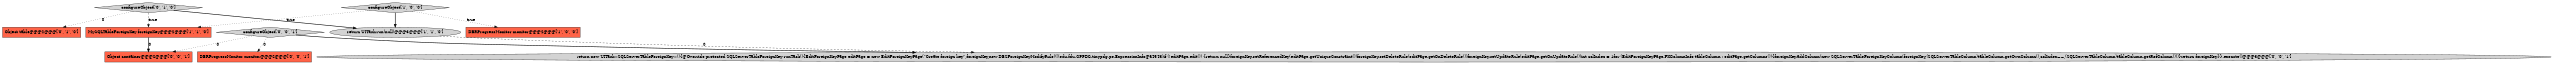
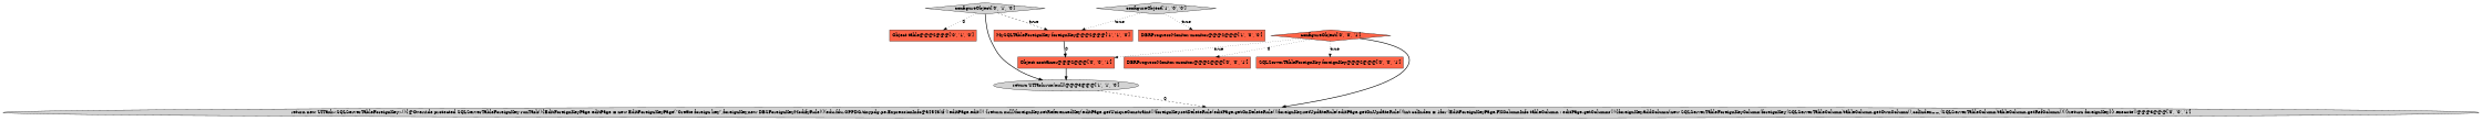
  digraph {
    node [fillcolor=tomato shape=box style=filled]
    edge [style=dotted]
+   n1 [label="SQLServerTableForeignKey foreignKey@@@2@@@['0', '0', '1']"]
    n2 [label="MySQLTableForeignKey foreignKey@@@2@@@['1', '1', '0']"]
    n3 [label="Object container@@@2@@@['0', '0', '1']"]
    n4 [label="Object table@@@2@@@['0', '1', '0']"]
    n5 [label="DBRProgressMonitor monitor@@@2@@@['1', '0', '0']"]
    n6 [fillcolor=lightgray label="configureObject['0', '1', '0']" shape=diamond]
    n7 [fillcolor=lightgray label="return UITask.run(null)@@@3@@@['1', '1', '0']" shape=ellipse]
    n8 [fillcolor=lightgray label="return new UITask<SQLServerTableForeignKey>(){@Override protected SQLServerTableForeignKey runTask(){EditForeignKeyPage editPage = new EditForeignKeyPage(\"Create foreign key\",foreignKey,new DBSForeignKeyModifyRule((((edu.fdu.CPPDG.tinypdg.pe.ExpressionInfo@a4543)if (!editPage.edit()) {return null}foreignKey.setReferencedKey(editPage.getUniqueConstraint())foreignKey.setDeleteRule(editPage.getOnDeleteRule())foreignKey.setUpdateRule(editPage.getOnUpdateRule())int colIndex = 1for (EditForeignKeyPage.FKColumnInfo tableColumn : editPage.getColumns()){foreignKey.addColumn(new SQLServerTableForeignKeyColumn(foreignKey,(SQLServerTableColumn)tableColumn.getOwnColumn(),colIndex++,(SQLServerTableColumn)tableColumn.getRefColumn()))}return foreignKey}}.execute()@@@3@@@['0', '0', '1']" shape=ellipse]
    n9 [label="DBRProgressMonitor monitor@@@2@@@['0', '0', '1']"]
-   n10 [fillcolor=lightgray label="configureObject['0', '0', '1']" shape=diamond]
+   n10 [label="configureObject['0', '0', '1']" shape=diamond]
    n11 [fillcolor=lightgray label="configureObject['1', '0', '0']" shape=diamond]
    n2 -> n3 [label=0 style=bold]
    n6 -> n2 [label=true style=dashed]
    n6 -> n4 [label=0]
    n6 -> n7 [style=bold]
    n7 -> n8 [label=0 style=dashed]
-   n10 -> n3 [label=0]
+   n10 -> n1 [label=true]
+   n10 -> n3 [label=true]
    n10 -> n8 [style=bold]
    n10 -> n9 [label=0]
    n11 -> n2 [label=true]
    n11 -> n5 [label=true]
-   n11 -> n7 [style=bold]
+   n3 -> n7 [style=bold]
  }
